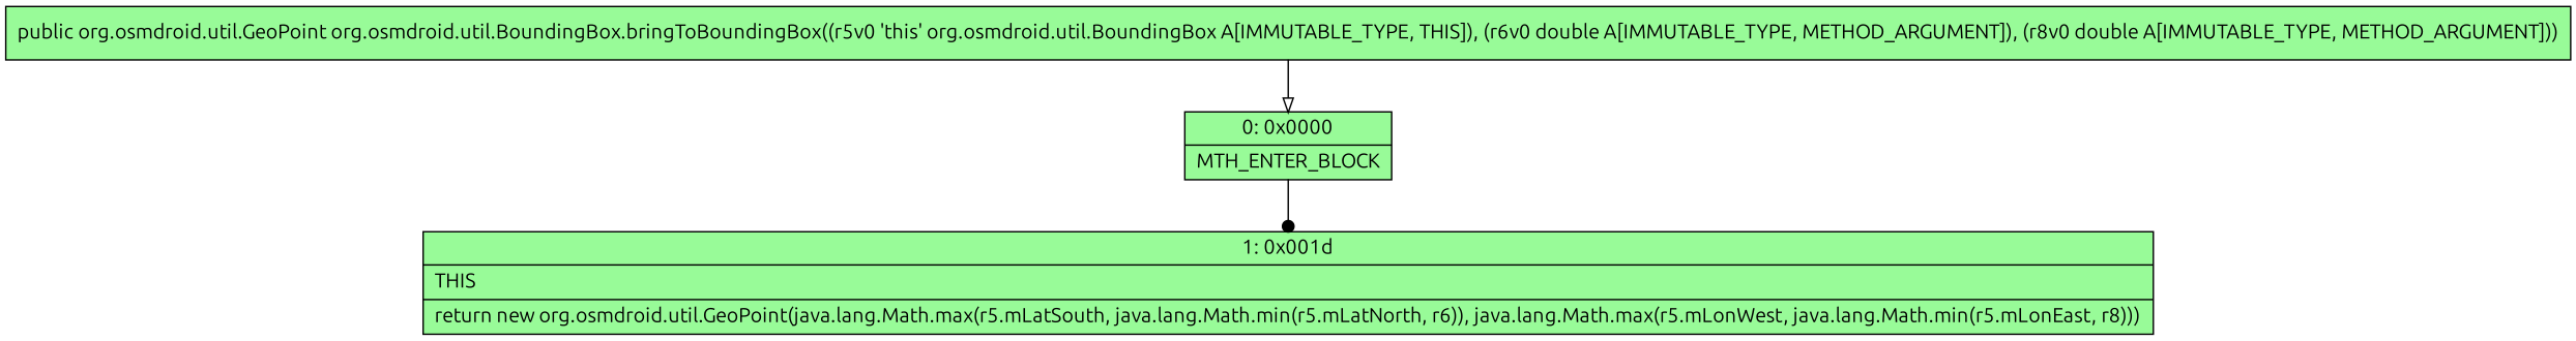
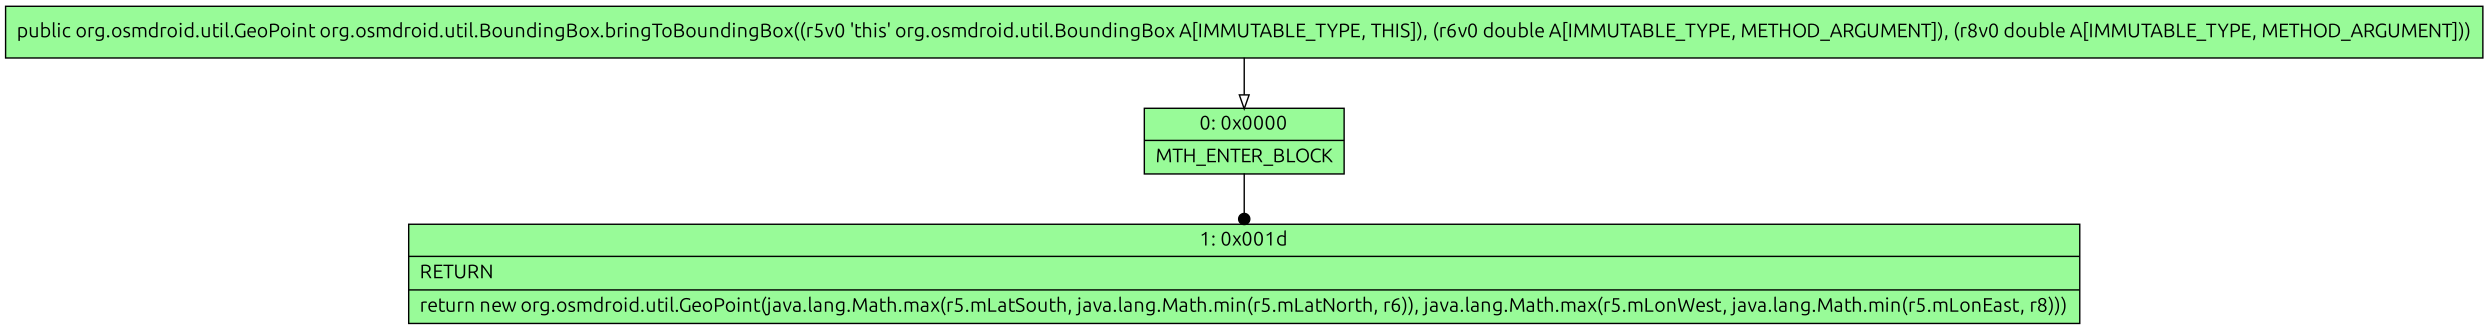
  digraph {
    fontname=Ubuntu
    node [shape=record style=filled fillcolor=palegreen fontname=Ubuntu]
    edge [fontname=Ubuntu]
    n1 [label="{0\:\ 0x0000|MTH_ENTER_BLOCK\l}"]
-   n2 [label="{1\:\ 0x001d|THIS\l|return new org.osmdroid.util.GeoPoint(java.lang.Math.max(r5.mLatSouth, java.lang.Math.min(r5.mLatNorth, r6)), java.lang.Math.max(r5.mLonWest, java.lang.Math.min(r5.mLonEast, r8)))\l}"]
+   n2 [label="{1\:\ 0x001d|RETURN\l|return new org.osmdroid.util.GeoPoint(java.lang.Math.max(r5.mLatSouth, java.lang.Math.min(r5.mLatNorth, r6)), java.lang.Math.max(r5.mLonWest, java.lang.Math.min(r5.mLonEast, r8)))\l}"]
    n3 [label="{public org.osmdroid.util.GeoPoint org.osmdroid.util.BoundingBox.bringToBoundingBox((r5v0 'this' org.osmdroid.util.BoundingBox A[IMMUTABLE_TYPE, THIS]), (r6v0 double A[IMMUTABLE_TYPE, METHOD_ARGUMENT]), (r8v0 double A[IMMUTABLE_TYPE, METHOD_ARGUMENT])) }"]
    n1 -> n2 [arrowhead=dot]
    n3 -> n1 [arrowhead=onormal]
  }
